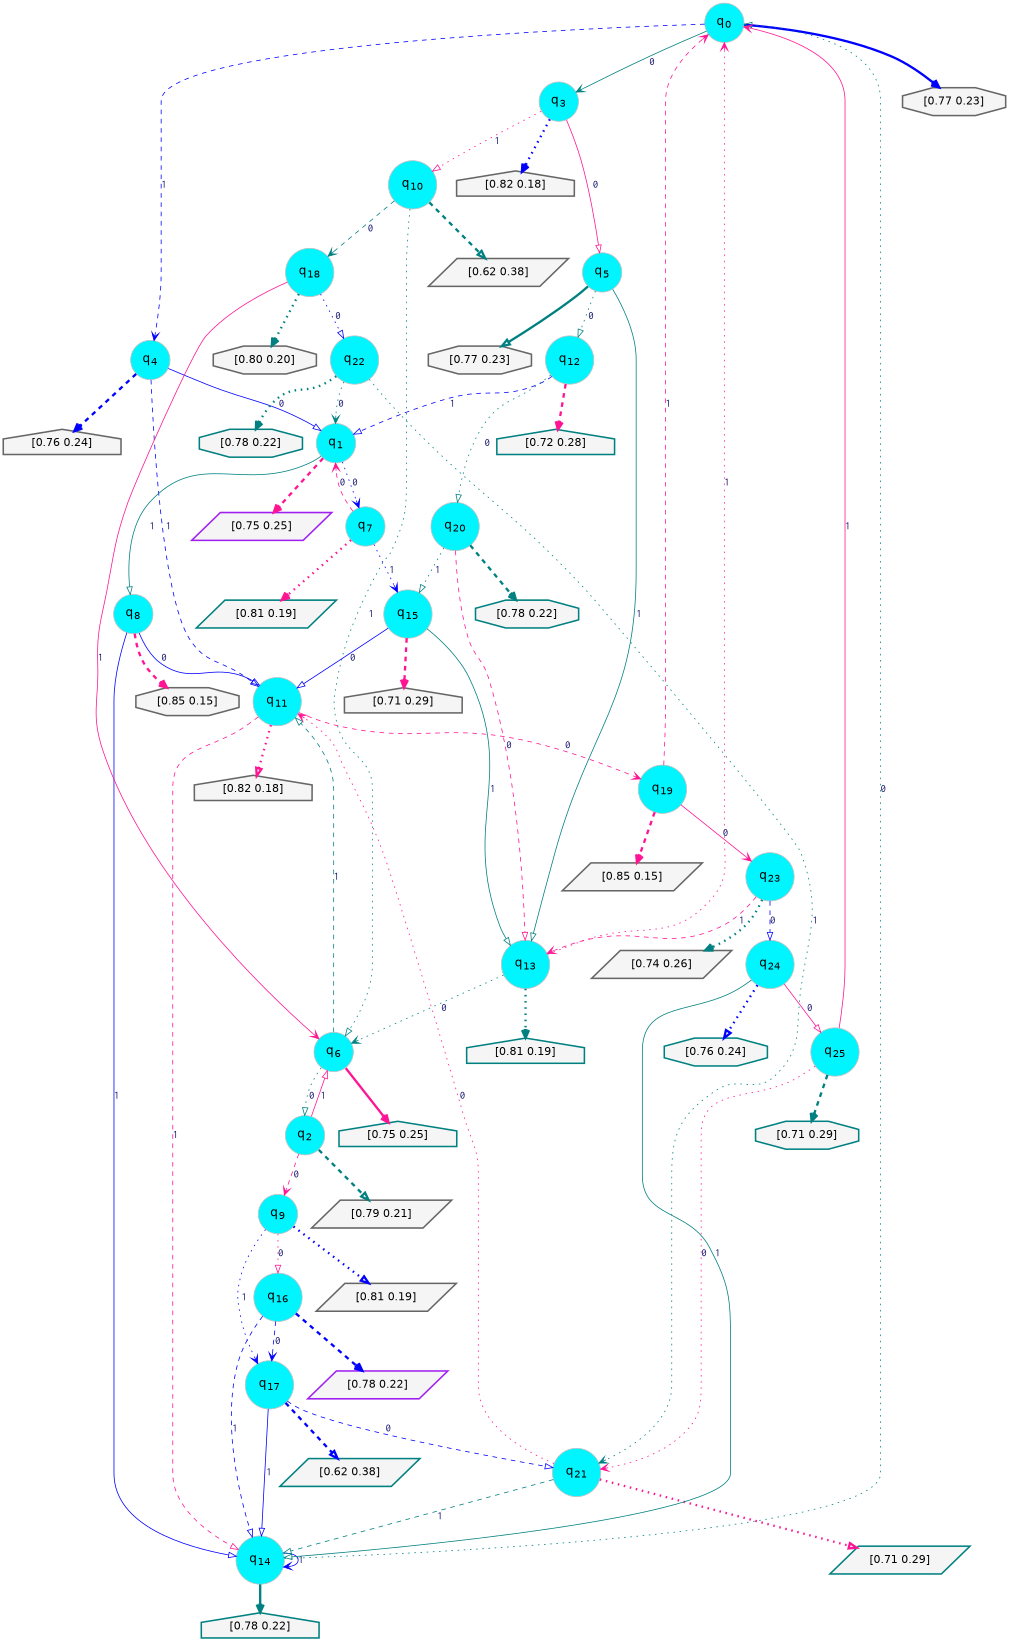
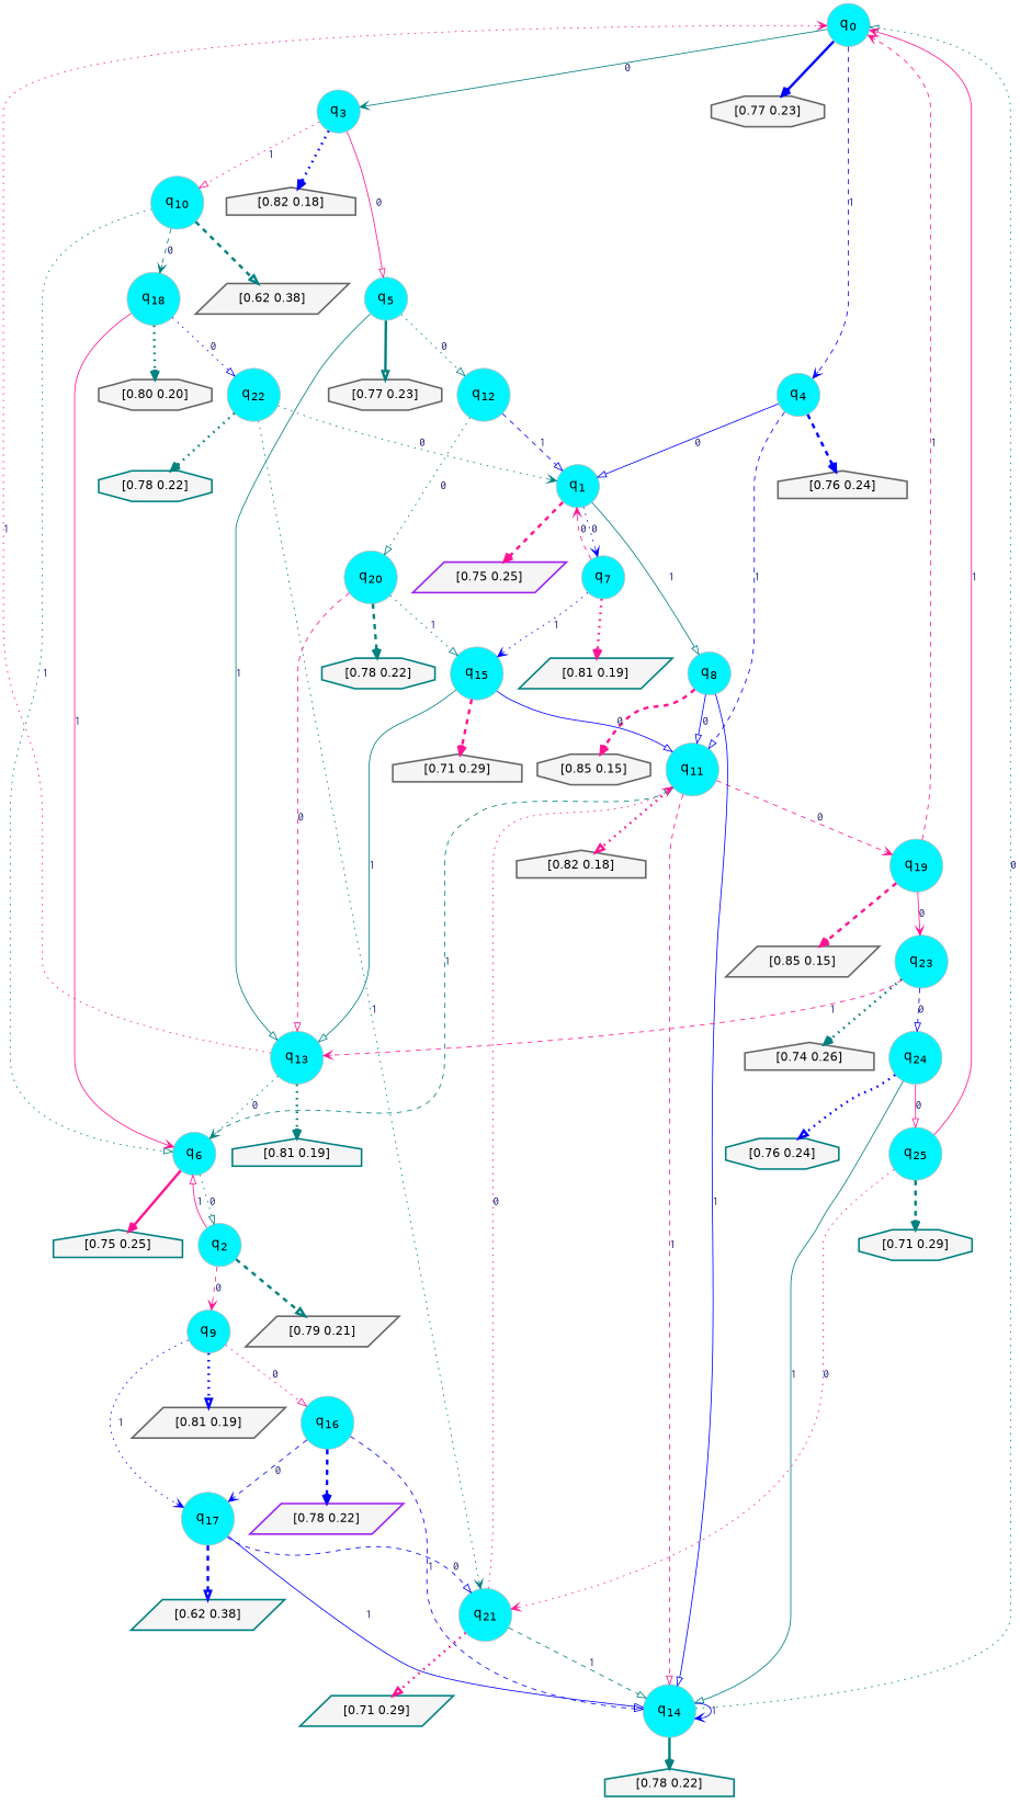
  digraph {
    rankdir=TD
    node [color=gray fillcolor=turquoise1 fontcolor=black fontname=Helvetica fontsize=16 fontweight=bold shape=circle style=filled]
    edge [arrowhead=vee arrowsize=1 color=teal fontcolor=midnightblue fontname=courier fontweight=bold penwidth=1 style=dashed weight=20]
    n1 [label=<q<SUB>0</SUB>>]
    n2 [label=<q<SUB>3</SUB>>]
    n3 [label=<q<SUB>4</SUB>>]
    n4 [color=gray40 fillcolor=whitesmoke fontsize=14 label="[0.77 0.23]" penwidth=2 shape=octagon]
    n5 [label=<q<SUB>5</SUB>>]
    n6 [label=<q<SUB>10</SUB>>]
    n7 [color=gray40 fillcolor=whitesmoke fontsize=14 label="[0.82 0.18]" penwidth=2 shape=house]
    n8 [label=<q<SUB>1</SUB>>]
    n9 [label=<q<SUB>11</SUB>>]
    n10 [color=gray40 fillcolor=whitesmoke fontsize=14 label="[0.76 0.24]" penwidth=2 shape=house]
    n11 [label=<q<SUB>7</SUB>>]
    n12 [label=<q<SUB>8</SUB>>]
    n13 [color=purple fillcolor=whitesmoke fontsize=14 label="[0.75 0.25]" penwidth=2 shape=parallelogram]
    n14 [label=<q<SUB>15</SUB>>]
    n15 [color=teal fillcolor=whitesmoke fontsize=14 label="[0.81 0.19]" penwidth=2 shape=parallelogram]
    n16 [label=<q<SUB>14</SUB>>]
    n17 [color=gray40 fillcolor=whitesmoke fontsize=14 label="[0.85 0.15]" penwidth=2 shape=octagon]
    n18 [label=<q<SUB>2</SUB>>]
    n19 [label=<q<SUB>6</SUB>>]
    n20 [label=<q<SUB>9</SUB>>]
    n21 [color=gray40 fillcolor=whitesmoke fontsize=14 label="[0.79 0.21]" penwidth=2 shape=parallelogram]
    n22 [color=teal fillcolor=whitesmoke fontsize=14 label="[0.75 0.25]" penwidth=2 shape=house]
    n23 [label=<q<SUB>16</SUB>>]
    n24 [label=<q<SUB>17</SUB>>]
    n25 [color=gray40 fillcolor=whitesmoke fontsize=14 label="[0.81 0.19]" penwidth=2 shape=parallelogram]
    n26 [label=<q<SUB>12</SUB>>]
    n27 [label=<q<SUB>13</SUB>>]
    n28 [color=gray40 fillcolor=whitesmoke fontsize=14 label="[0.77 0.23]" penwidth=2 shape=octagon]
    n29 [label=<q<SUB>18</SUB>>]
    n30 [color=gray40 fillcolor=whitesmoke fontsize=14 label="[0.62 0.38]" penwidth=2 shape=parallelogram]
    n31 [label=<q<SUB>19</SUB>>]
    n32 [color=gray40 fillcolor=whitesmoke fontsize=14 label="[0.82 0.18]" penwidth=2 shape=house]
    n33 [label=<q<SUB>20</SUB>>]
-   n34 [color=teal fillcolor=whitesmoke fontsize=14 label="[0.72 0.28]" penwidth=2 shape=house]
    n35 [color=teal fillcolor=whitesmoke fontsize=14 label="[0.81 0.19]" penwidth=2 shape=house]
    n36 [color=gray40 fillcolor=whitesmoke fontsize=14 label="[0.71 0.29]" penwidth=2 shape=house]
    n37 [color=teal fillcolor=whitesmoke fontsize=14 label="[0.78 0.22]" penwidth=2 shape=house]
    n38 [color=purple fillcolor=whitesmoke fontsize=14 label="[0.78 0.22]" penwidth=2 shape=parallelogram]
    n39 [label=<q<SUB>21</SUB>>]
    n40 [color=teal fillcolor=whitesmoke fontsize=14 label="[0.62 0.38]" penwidth=2 shape=parallelogram]
    n41 [label=<q<SUB>22</SUB>>]
    n42 [color=gray40 fillcolor=whitesmoke fontsize=14 label="[0.80 0.20]" penwidth=2 shape=octagon]
    n43 [label=<q<SUB>23</SUB>>]
    n44 [color=gray40 fillcolor=whitesmoke fontsize=14 label="[0.85 0.15]" penwidth=2 shape=parallelogram]
    n45 [color=teal fillcolor=whitesmoke fontsize=14 label="[0.78 0.22]" penwidth=2 shape=octagon]
    n46 [color=teal fillcolor=whitesmoke fontsize=14 label="[0.71 0.29]" penwidth=2 shape=parallelogram]
    n47 [color=teal fillcolor=whitesmoke fontsize=14 label="[0.78 0.22]" penwidth=2 shape=octagon]
    n48 [label=<q<SUB>24</SUB>>]
-   n49 [color=gray40 fillcolor=whitesmoke fontsize=14 label="[0.74 0.26]" penwidth=2 shape=parallelogram]
+   n49 [color=gray40 fillcolor=whitesmoke fontsize=14 label="[0.74 0.26]" penwidth=2 shape=house]
    n50 [label=<q<SUB>25</SUB>>]
    n51 [color=teal fillcolor=whitesmoke fontsize=14 label="[0.76 0.24]" penwidth=2 shape=octagon]
    n52 [color=teal fillcolor=whitesmoke fontsize=14 label="[0.71 0.29]" penwidth=2 shape=octagon]
    n1 -> n2 [label=0 style=solid]
    n1 -> n3 [color=blue label=1]
    n1 -> n4 [color=blue penwidth=3 style=solid]
    n2 -> n5 [arrowhead=onormal color=deeppink label=0 style=solid]
    n2 -> n6 [arrowhead=onormal color=deeppink label=1 style=dotted]
    n2 -> n7 [color=blue penwidth=3 style=dotted]
    n3 -> n8 [arrowhead=onormal color=blue label=0 style=solid]
    n3 -> n9 [arrowhead=onormal color=blue label=1]
    n3 -> n10 [color=blue penwidth=3]
    n5 -> n26 [arrowhead=onormal label=0 style=dotted]
    n5 -> n27 [arrowhead=onormal label=1 style=solid]
    n5 -> n28 [arrowhead=onormal penwidth=3 style=solid]
    n6 -> n19 [arrowhead=onormal label=1 style=dotted]
    n6 -> n29 [label=0]
    n6 -> n30 [arrowhead=onormal penwidth=3]
    n8 -> n11 [color=blue label=0 style=dotted]
    n8 -> n12 [arrowhead=onormal label=1 style=solid]
    n8 -> n13 [color=deeppink penwidth=3]
    n9 -> n16 [arrowhead=onormal color=deeppink label=1]
    n9 -> n31 [color=deeppink label=0]
    n9 -> n32 [arrowhead=onormal color=deeppink penwidth=3 style=dotted]
    n11 -> n8 [color=deeppink label=0]
    n11 -> n14 [color=blue label=1 style=dotted]
    n11 -> n15 [color=deeppink penwidth=3 style=dotted]
    n12 -> n9 [arrowhead=onormal color=blue label=0 style=solid]
    n12 -> n16 [arrowhead=onormal color=blue label=1 style=solid]
    n12 -> n17 [color=deeppink penwidth=3]
    n14 -> n9 [arrowhead=onormal color=blue label=0 style=solid]
    n14 -> n27 [arrowhead=onormal label=1 style=solid]
    n14 -> n36 [color=deeppink penwidth=3]
    n16 -> n1 [arrowhead=onormal label=0 style=dotted]
    n16 -> n16 [color=blue label=1 style=solid]
    n16 -> n37 [penwidth=3 style=solid]
    n18 -> n19 [arrowhead=onormal color=deeppink label=1 style=solid]
    n18 -> n20 [color=deeppink label=0]
    n18 -> n21 [arrowhead=onormal penwidth=3]
    n19 -> n9 [arrowhead=onormal label=1]
    n19 -> n18 [arrowhead=onormal label=0 style=dotted]
    n19 -> n22 [color=deeppink penwidth=3 style=solid]
    n20 -> n23 [arrowhead=onormal color=deeppink label=0 style=dotted]
    n20 -> n24 [color=blue label=1 style=dotted]
    n20 -> n25 [arrowhead=onormal color=blue penwidth=3 style=dotted]
    n23 -> n16 [arrowhead=onormal color=blue label=1]
    n23 -> n24 [color=blue label=0]
    n23 -> n38 [color=blue penwidth=3]
    n24 -> n16 [arrowhead=onormal color=blue label=1 style=solid]
    n24 -> n39 [arrowhead=onormal color=blue label=0]
    n24 -> n40 [arrowhead=onormal color=blue penwidth=3]
    n26 -> n8 [arrowhead=onormal color=blue label=1]
    n26 -> n33 [arrowhead=onormal label=0 style=dotted]
-   n26 -> n34 [color=deeppink penwidth=3]
    n27 -> n1 [color=deeppink label=1 style=dotted]
    n27 -> n19 [label=0 style=dotted]
    n27 -> n35 [penwidth=3 style=dotted]
    n29 -> n19 [color=deeppink label=1 style=solid]
    n29 -> n41 [arrowhead=onormal color=blue label=0 style=dotted]
    n29 -> n42 [penwidth=3 style=dotted]
    n31 -> n1 [color=deeppink label=1]
    n31 -> n43 [color=deeppink label=0 style=solid]
    n31 -> n44 [color=deeppink penwidth=3]
    n33 -> n14 [arrowhead=onormal label=1 style=dotted]
    n33 -> n27 [arrowhead=onormal color=deeppink label=0]
    n33 -> n45 [penwidth=3]
    n39 -> n9 [color=deeppink label=0 style=dotted]
    n39 -> n16 [arrowhead=onormal label=1]
    n39 -> n46 [arrowhead=onormal color=deeppink penwidth=3 style=dotted]
    n41 -> n8 [label=0 style=dotted]
    n41 -> n39 [label=1 style=dotted]
    n41 -> n47 [penwidth=3 style=dotted]
    n43 -> n27 [color=deeppink label=1]
    n43 -> n48 [arrowhead=onormal color=blue label=0]
    n43 -> n49 [penwidth=3 style=dotted]
    n48 -> n16 [arrowhead=onormal label=1 style=solid]
    n48 -> n50 [arrowhead=onormal color=deeppink label=0 style=solid]
    n48 -> n51 [arrowhead=onormal color=blue penwidth=3 style=dotted]
    n50 -> n1 [color=deeppink label=1 style=solid]
    n50 -> n39 [color=deeppink label=0 style=dotted]
    n50 -> n52 [penwidth=3]
  }
